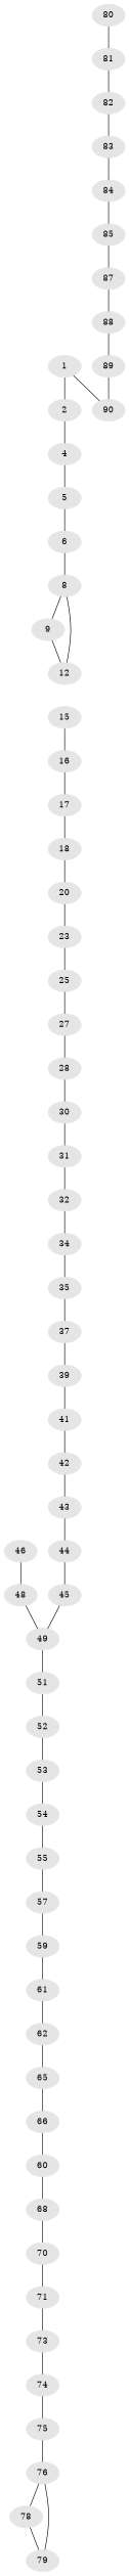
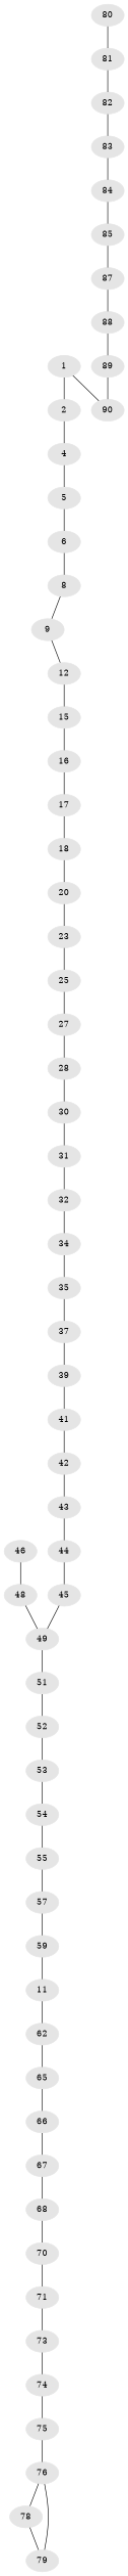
  graph {
    node [color=gray90 style=filled]
    2 [super="+3"]
    4
    1
    90
    5
    6 [super="+7"]
    8
    9 [super="+10"]
    12 [super="+13"]
    15
    16
    17
    18 [super="+19"]
    20 [super="+21"]
    23 [super="+24"]
    25 [super="+26"]
    27
    28 [super="+29"]
    30
    31
    32 [super="+33"]
    34
    35 [super="+36"]
    37 [super="+38"]
    39 [super="+40"]
    41
    42
    43
    44
    45
    49 [super="+50"]
    46 [super="+47"]
    48
    51
    52
    53
    54
    55 [super="+56"]
    57 [super="+58"]
    59 [super="+60"]
-   61
+   61 [label=11]
    62 [super="+63"]
    65
    66
-   67 [label=60]
+   67
    68 [super="+69"]
    70
    71 [super="+72"]
    73
    74
    75
    76 [super="+77"]
    78
    79
    80
    81
    82
    83
    84
    85 [super="+86"]
    87
    88
    89
    2 -- 4
    4 -- 5
    1 -- 2
    1 -- 90
    5 -- 6
    6 -- 8
    8 -- 9
    9 -- 12
-   12 -- 8
+   12 -- 15
    15 -- 16
    16 -- 17
    17 -- 18
    18 -- 20
    20 -- 23
    23 -- 25
    25 -- 27
    27 -- 28
    28 -- 30
    30 -- 31
    31 -- 32
    32 -- 34
    34 -- 35
    35 -- 37
    37 -- 39
    39 -- 41
    41 -- 42
    42 -- 43
    43 -- 44
    44 -- 45
    45 -- 49
    49 -- 51
    46 -- 48
    48 -- 49
    51 -- 52
    52 -- 53
    53 -- 54
    54 -- 55
    55 -- 57
    57 -- 59
    59 -- 61
    61 -- 62
    62 -- 65
    65 -- 66
    66 -- 67
    67 -- 68
    68 -- 70
    70 -- 71
    71 -- 73
    73 -- 74
    74 -- 75
    75 -- 76
    76 -- 78
    78 -- 79
    79 -- 76
    80 -- 81
    81 -- 82
    82 -- 83
    83 -- 84
    84 -- 85
    85 -- 87
    87 -- 88
    88 -- 89
    89 -- 90
  }
